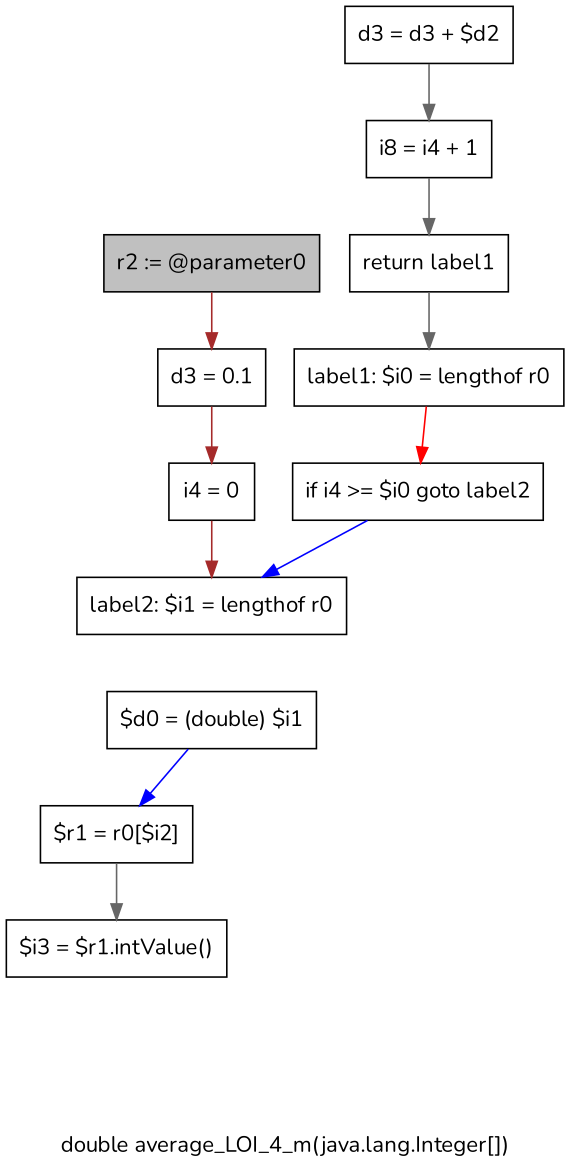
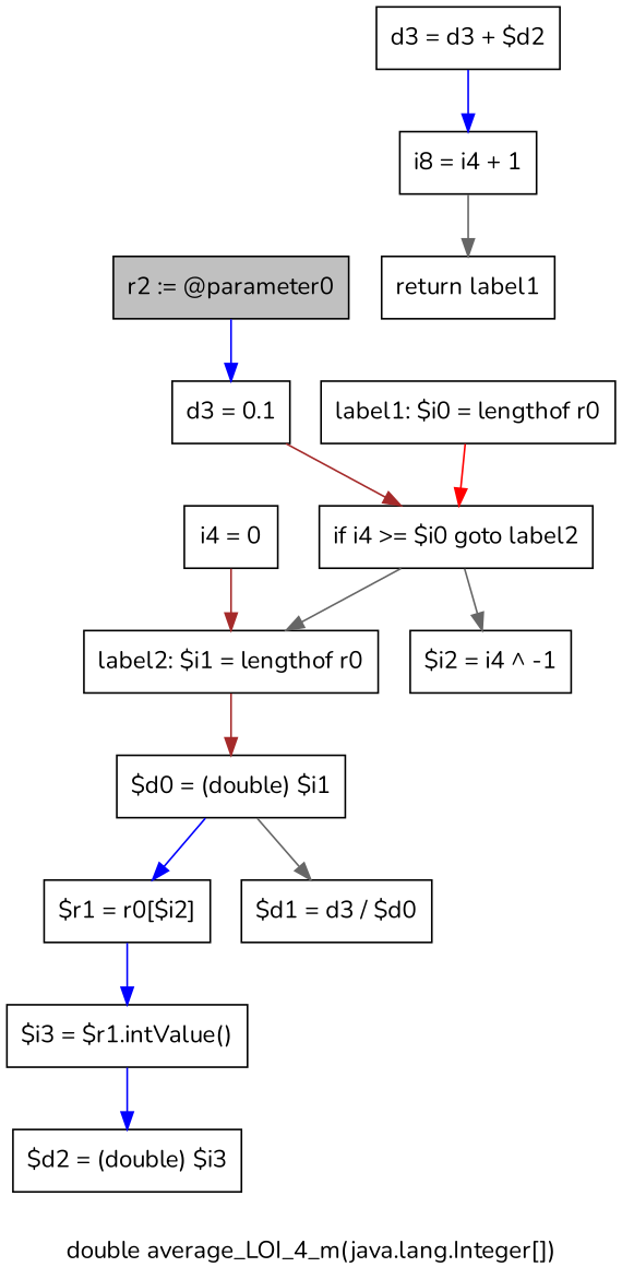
  digraph {
    fontname=Nunito
    label="double average_LOI_4_m(java.lang.Integer[])"
    node [fontname=Nunito shape=box]
    edge [color=gray40 fontname=Nunito]
    n1 [fillcolor=gray label="r2 := @parameter0" style=filled]
    n2 [label="d3 = 0.1"]
    n3 [label="i4 = 0"]
    n4 [label="label2: $i1 = lengthof r0"]
    n5 [label="label1: $i0 = lengthof r0"]
    n6 [label="if i4 >= $i0 goto label2"]
+   n7 [label="$i2 = i4 ^ -1"]
    n8 [label="$d0 = (double) $i1"]
    n9 [label="$r1 = r0[$i2]"]
    n10 [label="$i3 = $r1.intValue()"]
+   n11 [label="$d1 = d3 / $d0"]
+   n12 [label="$d2 = (double) $i3"]
    n13 [label="d3 = d3 + $d2"]
    n14 [label="i8 = i4 + 1"]
    n15 [label="return label1"]
-   n1 -> n2 [color=brown]
-   n2 -> n3 [color=brown]
+   n1 -> n2 [color=blue]
+   n2 -> n6 [color=brown]
    n3 -> n4 [color=brown]
+   n4 -> n8 [color=brown]
    n5 -> n6 [color=red]
-   n6 -> n4 [color=blue]
+   n6 -> n4
+   n6 -> n7
    n8 -> n9 [color=blue]
-   n9 -> n10
-   n13 -> n14
+   n8 -> n11
+   n9 -> n10 [color=blue]
+   n10 -> n12 [color=blue]
+   n13 -> n14 [color=blue]
    n14 -> n15
-   n15 -> n5
  }
